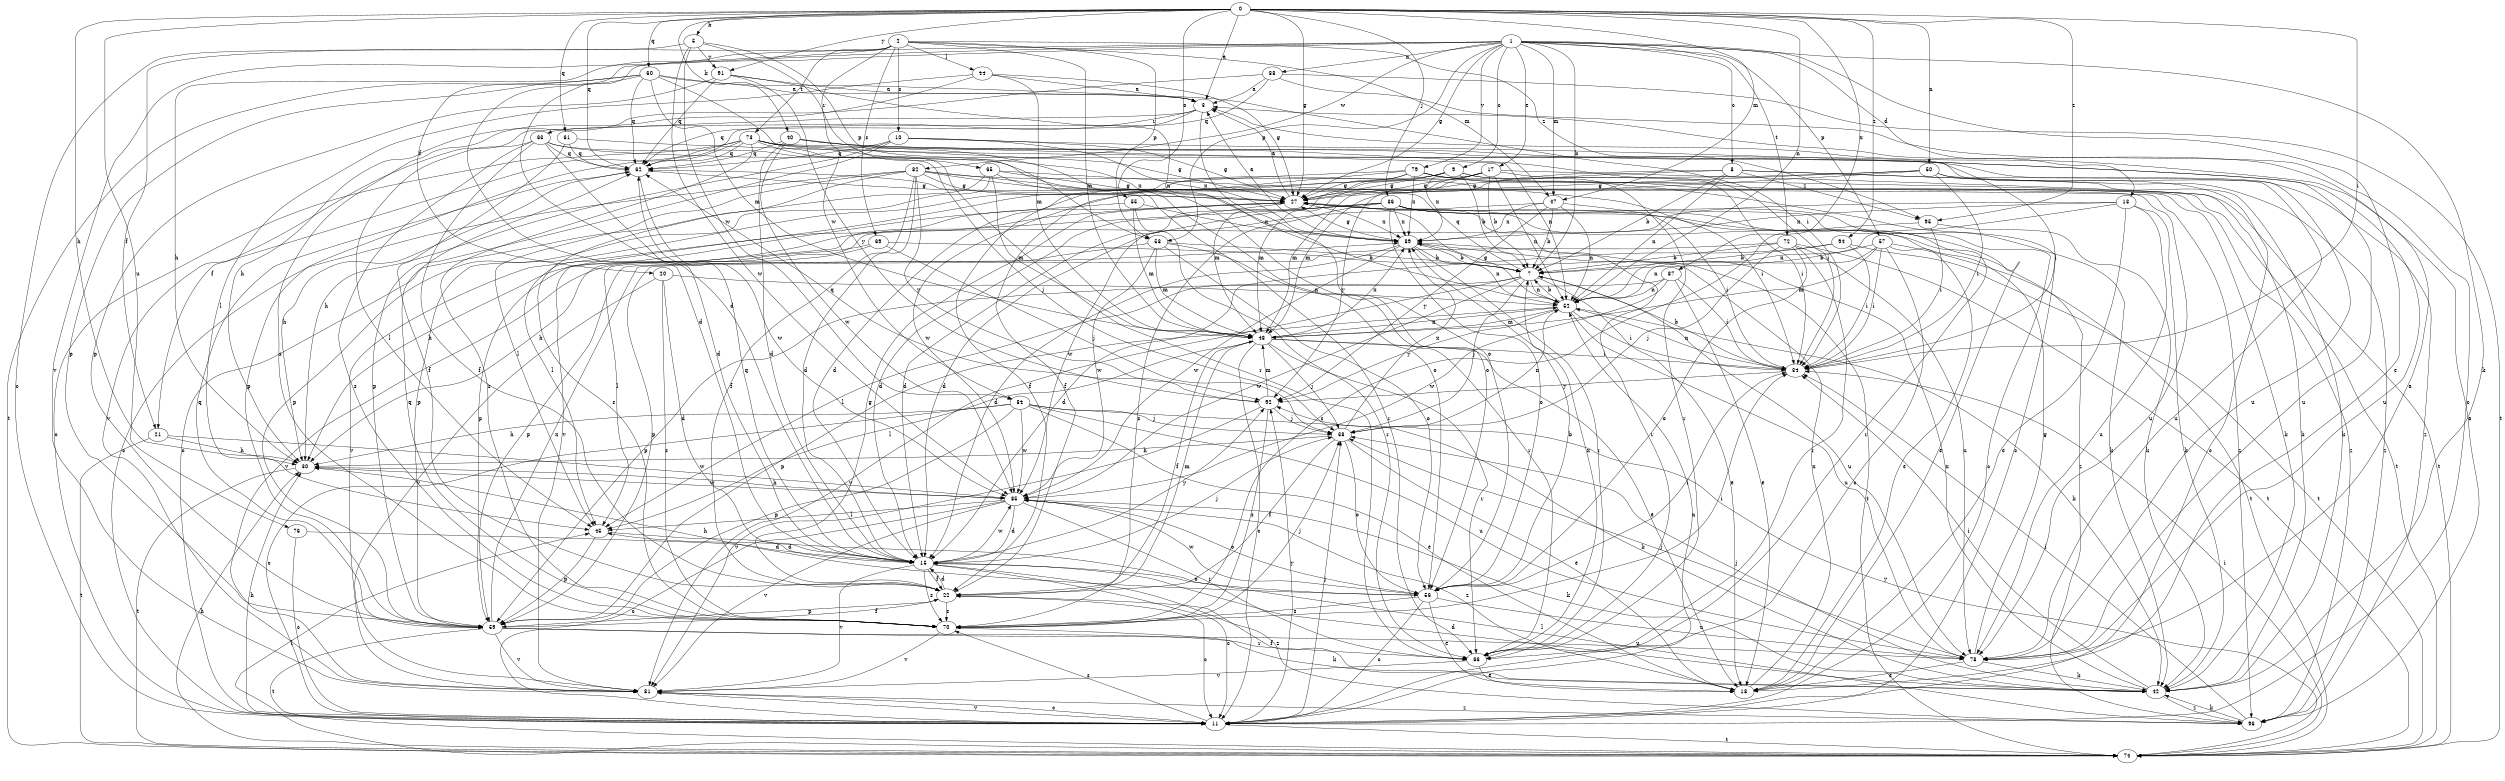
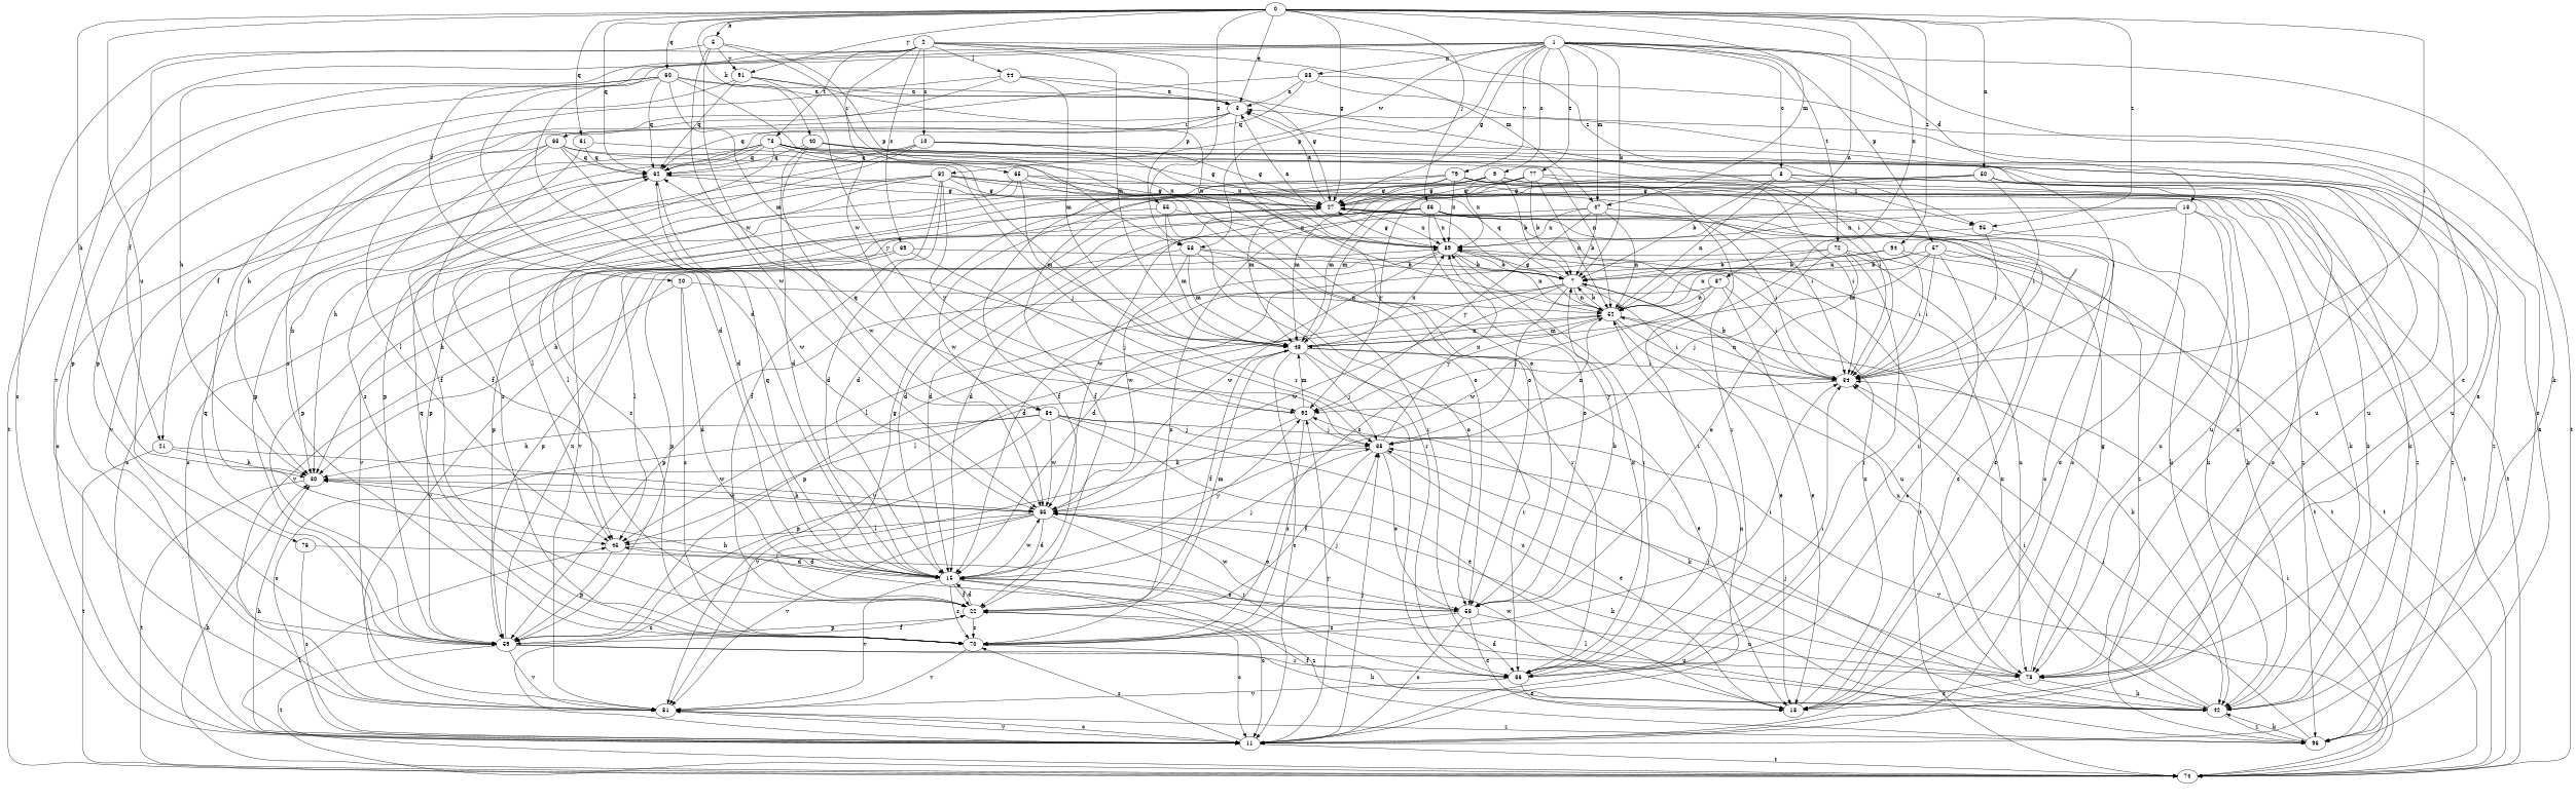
  strict digraph {
    0
    3
    5
    27
    30
    34
    36
    40
    47
    50
    52
    55
    60
    61
    62
    76
    87
    91
    94
    95
    21
    56
    63
    58
    84
    11
    65
    85
    15
    81
    59
    96
    66
    89
    74
    7
    92
    18
    42
    70
    78
    48
    45
    22
    1
    8
    9
    13
-   17
+   17 [label=77]
    20
    57
    72
    79
    82
    88
    38
    2
    10
    44
    69
    73
    0 -> 3 [label=a]
    0 -> 5 [label=b]
    0 -> 27 [label=g]
    0 -> 30 [label=h]
    0 -> 34 [label=i]
    0 -> 36 [label=j]
    0 -> 40 [label=k]
    0 -> 47 [label=m]
    0 -> 50 [label=n]
    0 -> 52 [label=n]
    0 -> 55 [label=o]
    0 -> 60 [label=q]
    0 -> 61 [label=q]
    0 -> 62 [label=q]
    0 -> 76 [label=u]
    0 -> 87 [label=x]
    0 -> 91 [label=y]
    0 -> 94 [label=z]
    0 -> 95 [label=z]
    3 -> 62 [label=q]
    3 -> 21 [label=f]
    3 -> 56 [label=o]
    3 -> 63 [label=r]
    5 -> 91 [label=y]
    5 -> 58 [label=p]
    5 -> 84 [label=w]
    5 -> 11 [label=c]
    5 -> 65 [label=r]
    5 -> 85 [label=w]
    27 -> 3 [label=a]
    27 -> 15 [label=d]
    27 -> 81 [label=v]
    27 -> 59 [label=p]
    27 -> 96 [label=z]
    27 -> 66 [label=r]
    27 -> 89 [label=x]
    30 -> 85 [label=w]
    30 -> 74 [label=t]
    34 -> 52 [label=n]
    34 -> 7 [label=b]
    34 -> 92 [label=y]
    36 -> 30 [label=h]
    36 -> 56 [label=o]
    36 -> 11 [label=c]
    36 -> 85 [label=w]
    36 -> 15 [label=d]
    36 -> 66 [label=r]
    36 -> 89 [label=x]
    36 -> 18 [label=e]
    36 -> 42 [label=k]
    36 -> 70 [label=s]
    40 -> 34 [label=i]
    40 -> 62 [label=q]
    40 -> 56 [label=o]
    40 -> 85 [label=w]
    40 -> 15 [label=d]
    40 -> 78 [label=u]
    47 -> 34 [label=i]
    47 -> 52 [label=n]
    47 -> 15 [label=d]
    47 -> 89 [label=x]
    47 -> 7 [label=b]
    47 -> 92 [label=y]
    50 -> 27 [label=g]
    50 -> 34 [label=i]
    50 -> 11 [label=c]
    50 -> 85 [label=w]
    50 -> 78 [label=u]
    50 -> 48 [label=m]
    52 -> 27 [label=g]
    52 -> 34 [label=i]
    52 -> 59 [label=p]
    52 -> 7 [label=b]
    52 -> 92 [label=y]
    52 -> 42 [label=k]
    52 -> 78 [label=u]
    52 -> 48 [label=m]
    55 -> 66 [label=r]
    55 -> 89 [label=x]
    55 -> 48 [label=m]
    55 -> 45 [label=l]
    60 -> 3 [label=a]
    60 -> 34 [label=i]
    60 -> 62 [label=q]
    60 -> 15 [label=d]
    60 -> 59 [label=p]
    60 -> 66 [label=r]
    60 -> 74 [label=t]
    60 -> 48 [label=m]
    61 -> 62 [label=q]
    61 -> 78 [label=u]
    61 -> 22 [label=f]
    62 -> 27 [label=g]
    62 -> 30 [label=h]
    62 -> 85 [label=w]
    76 -> 11 [label=c]
    76 -> 15 [label=d]
    87 -> 34 [label=i]
    87 -> 52 [label=n]
    87 -> 85 [label=w]
    87 -> 18 [label=e]
    87 -> 45 [label=l]
    91 -> 3 [label=a]
    91 -> 52 [label=n]
    91 -> 62 [label=q]
    91 -> 59 [label=p]
    91 -> 92 [label=y]
    94 -> 34 [label=i]
    94 -> 15 [label=d]
    94 -> 74 [label=t]
    94 -> 7 [label=b]
    95 -> 34 [label=i]
    95 -> 42 [label=k]
    95 -> 70 [label=s]
    21 -> 30 [label=h]
    21 -> 85 [label=w]
    21 -> 74 [label=t]
    56 -> 30 [label=h]
-   56 -> 34 [label=i]
+   66 -> 34 [label=i]
    56 -> 11 [label=c]
    56 -> 85 [label=w]
    56 -> 7 [label=b]
    56 -> 18 [label=e]
    56 -> 70 [label=s]
    56 -> 78 [label=u]
    63 -> 62 [label=q]
    63 -> 56 [label=o]
    63 -> 15 [label=d]
    63 -> 96 [label=z]
    63 -> 70 [label=s]
    63 -> 45 [label=l]
    63 -> 22 [label=f]
    58 -> 56 [label=o]
    58 -> 85 [label=w]
    58 -> 59 [label=p]
    58 -> 66 [label=r]
    58 -> 7 [label=b]
    58 -> 48 [label=m]
    84 -> 30 [label=h]
    84 -> 11 [label=c]
    84 -> 85 [label=w]
    84 -> 59 [label=p]
    84 -> 18 [label=e]
    84 -> 42 [label=k]
    84 -> 78 [label=u]
    84 -> 38 [label=j]
    11 -> 30 [label=h]
    11 -> 52 [label=n]
    11 -> 81 [label=v]
    11 -> 74 [label=t]
    11 -> 92 [label=y]
    11 -> 70 [label=s]
    11 -> 38 [label=j]
    65 -> 27 [label=g]
    65 -> 34 [label=i]
    65 -> 11 [label=c]
    65 -> 59 [label=p]
    65 -> 66 [label=r]
    65 -> 48 [label=m]
    85 -> 30 [label=h]
    85 -> 56 [label=o]
    85 -> 11 [label=c]
    85 -> 15 [label=d]
    85 -> 81 [label=v]
    85 -> 66 [label=r]
    85 -> 42 [label=k]
    85 -> 45 [label=l]
    15 -> 62 [label=q]
    15 -> 56 [label=o]
    15 -> 11 [label=c]
    15 -> 85 [label=w]
    15 -> 81 [label=v]
    15 -> 96 [label=z]
    15 -> 92 [label=y]
    15 -> 70 [label=s]
    15 -> 22 [label=f]
    15 -> 38 [label=j]
    81 -> 11 [label=c]
    81 -> 96 [label=z]
    59 -> 62 [label=q]
    59 -> 81 [label=v]
    59 -> 66 [label=r]
    59 -> 89 [label=x]
    59 -> 74 [label=t]
    59 -> 78 [label=u]
    59 -> 22 [label=f]
    96 -> 3 [label=a]
    96 -> 34 [label=i]
    96 -> 42 [label=k]
    96 -> 45 [label=l]
    66 -> 81 [label=v]
    66 -> 89 [label=x]
    66 -> 18 [label=e]
    89 -> 3 [label=a]
    89 -> 27 [label=g]
    89 -> 52 [label=n]
    89 -> 85 [label=w]
    89 -> 15 [label=d]
    89 -> 66 [label=r]
    89 -> 74 [label=t]
    89 -> 7 [label=b]
    74 -> 30 [label=h]
    74 -> 34 [label=i]
    74 -> 92 [label=y]
    74 -> 45 [label=l]
    7 -> 52 [label=n]
    7 -> 62 [label=q]
    7 -> 85 [label=w]
    7 -> 81 [label=v]
    7 -> 59 [label=p]
    7 -> 18 [label=e]
    7 -> 78 [label=u]
    7 -> 38 [label=j]
    92 -> 62 [label=q]
    92 -> 81 [label=v]
    92 -> 70 [label=s]
    92 -> 48 [label=m]
    92 -> 38 [label=j]
-   18 -> 85 [label=z]
+   18 -> 85 [label=w]
    18 -> 89 [label=x]
    42 -> 34 [label=i]
    42 -> 15 [label=d]
    42 -> 96 [label=z]
    42 -> 89 [label=x]
    42 -> 22 [label=f]
    42 -> 38 [label=j]
    70 -> 34 [label=i]
    70 -> 62 [label=q]
    70 -> 81 [label=v]
    70 -> 42 [label=k]
    70 -> 38 [label=j]
    78 -> 3 [label=a]
    78 -> 27 [label=g]
    78 -> 18 [label=e]
    78 -> 42 [label=k]
    78 -> 38 [label=j]
    48 -> 34 [label=i]
    48 -> 52 [label=n]
    48 -> 11 [label=c]
    48 -> 66 [label=r]
    48 -> 89 [label=x]
    48 -> 18 [label=e]
    48 -> 45 [label=l]
    48 -> 22 [label=f]
    48 -> 38 [label=j]
    45 -> 15 [label=d]
    45 -> 59 [label=p]
    22 -> 27 [label=g]
    22 -> 11 [label=c]
    22 -> 15 [label=d]
    22 -> 59 [label=p]
    22 -> 70 [label=s]
    22 -> 48 [label=m]
    1 -> 27 [label=g]
    1 -> 47 [label=m]
    1 -> 58 [label=p]
    1 -> 15 [label=d]
    1 -> 81 [label=v]
    1 -> 7 [label=b]
    1 -> 18 [label=e]
    1 -> 42 [label=k]
    1 -> 8 [label=c]
    1 -> 9 [label=c]
    1 -> 13 [label=d]
    1 -> 17 [label=e]
    1 -> 20 [label=f]
    1 -> 57 [label=p]
    1 -> 72 [label=t]
    1 -> 79 [label=v]
    1 -> 82 [label=w]
    1 -> 88 [label=x]
    8 -> 27 [label=g]
    8 -> 52 [label=n]
    8 -> 95 [label=z]
    8 -> 96 [label=z]
    8 -> 7 [label=b]
    8 -> 42 [label=k]
    8 -> 48 [label=m]
    9 -> 27 [label=g]
    9 -> 81 [label=v]
    9 -> 66 [label=r]
    9 -> 89 [label=x]
    9 -> 74 [label=t]
    9 -> 7 [label=b]
    9 -> 22 [label=f]
    13 -> 30 [label=h]
    13 -> 52 [label=n]
    13 -> 89 [label=x]
    13 -> 18 [label=e]
    13 -> 42 [label=k]
    13 -> 78 [label=u]
    17 -> 27 [label=g]
    17 -> 34 [label=i]
    17 -> 52 [label=n]
    17 -> 15 [label=d]
    17 -> 7 [label=b]
    17 -> 92 [label=y]
    17 -> 42 [label=k]
    17 -> 48 [label=m]
    20 -> 52 [label=n]
    20 -> 15 [label=d]
    20 -> 81 [label=v]
    20 -> 70 [label=s]
    57 -> 34 [label=i]
    57 -> 52 [label=n]
    57 -> 11 [label=c]
    57 -> 74 [label=t]
    57 -> 7 [label=b]
    57 -> 18 [label=e]
    57 -> 48 [label=m]
    72 -> 56 [label=o]
    72 -> 59 [label=p]
    72 -> 66 [label=r]
    72 -> 74 [label=t]
    72 -> 7 [label=b]
    72 -> 78 [label=u]
    72 -> 38 [label=j]
    79 -> 27 [label=g]
    79 -> 11 [label=c]
    79 -> 59 [label=p]
    79 -> 96 [label=z]
    79 -> 89 [label=x]
    79 -> 74 [label=t]
    79 -> 48 [label=m]
    79 -> 22 [label=f]
    82 -> 27 [label=g]
    82 -> 11 [label=c]
    82 -> 15 [label=d]
    82 -> 96 [label=z]
    82 -> 92 [label=y]
    82 -> 42 [label=k]
    82 -> 70 [label=s]
    82 -> 78 [label=u]
    82 -> 45 [label=l]
    82 -> 22 [label=f]
    88 -> 3 [label=a]
    88 -> 30 [label=h]
    88 -> 62 [label=q]
    88 -> 11 [label=c]
    88 -> 74 [label=t]
    38 -> 30 [label=h]
    38 -> 52 [label=n]
    38 -> 56 [label=o]
    38 -> 89 [label=x]
    38 -> 18 [label=e]
    38 -> 22 [label=f]
    2 -> 30 [label=h]
    2 -> 47 [label=m]
    2 -> 95 [label=z]
    2 -> 21 [label=f]
    2 -> 58 [label=p]
    2 -> 84 [label=w]
    2 -> 48 [label=m]
    2 -> 10 [label=c]
    2 -> 44 [label=l]
    2 -> 69 [label=s]
    2 -> 73 [label=t]
    10 -> 27 [label=g]
    10 -> 30 [label=h]
    10 -> 62 [label=q]
    10 -> 59 [label=p]
    10 -> 89 [label=x]
    10 -> 78 [label=u]
    44 -> 3 [label=a]
    44 -> 27 [label=g]
    44 -> 70 [label=s]
    44 -> 48 [label=m]
    44 -> 45 [label=l]
    69 -> 81 [label=v]
    69 -> 7 [label=b]
    69 -> 45 [label=l]
    69 -> 38 [label=j]
    73 -> 27 [label=g]
    73 -> 34 [label=i]
    73 -> 52 [label=n]
    73 -> 62 [label=q]
    73 -> 11 [label=c]
    73 -> 81 [label=v]
    73 -> 59 [label=p]
    73 -> 89 [label=x]
    73 -> 70 [label=s]
    73 -> 38 [label=j]
  }
